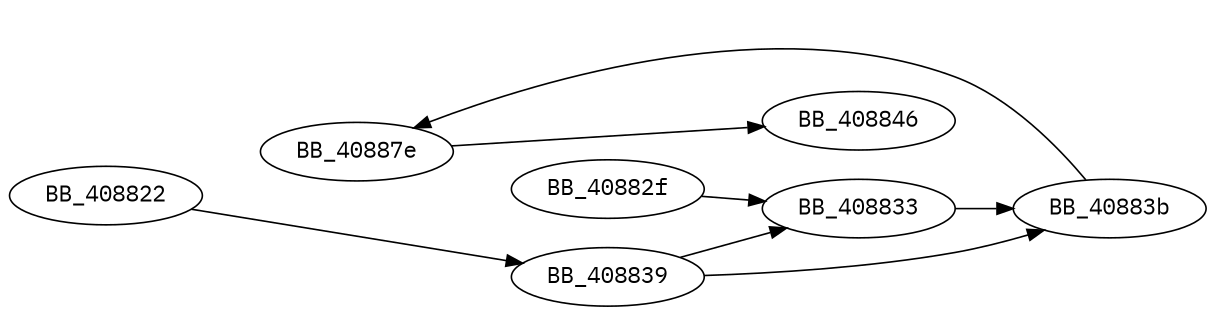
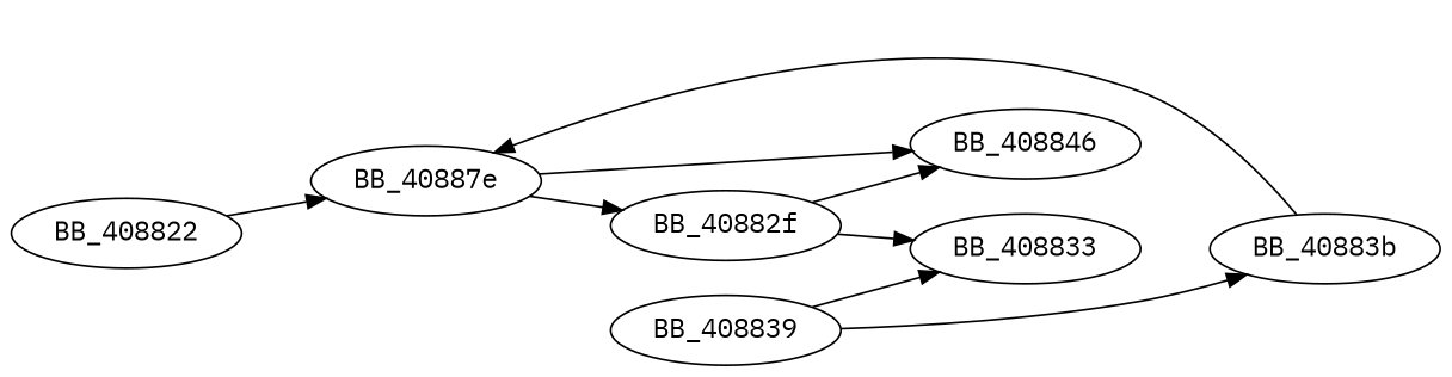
  digraph {
    fontname="IBM Plex Mono"
    rankdir=LR
    node [fontname="IBM Plex Mono"]
    edge [fontname="IBM Plex Mono"]
    n1 [label=BB_40887e]
    BB_408822
    BB_40882f
    n4 [label=BB_408846]
    BB_408833
    BB_40883b
    BB_408839
+   n1 -> BB_40882f
    n1 -> n4
-   BB_408822 -> BB_408839
+   BB_408822 -> n1
+   BB_40882f -> n4
    BB_40882f -> BB_408833
-   BB_408833 -> BB_40883b
    BB_40883b -> n1
    BB_408839 -> BB_408833
    BB_408839 -> BB_40883b
  }
